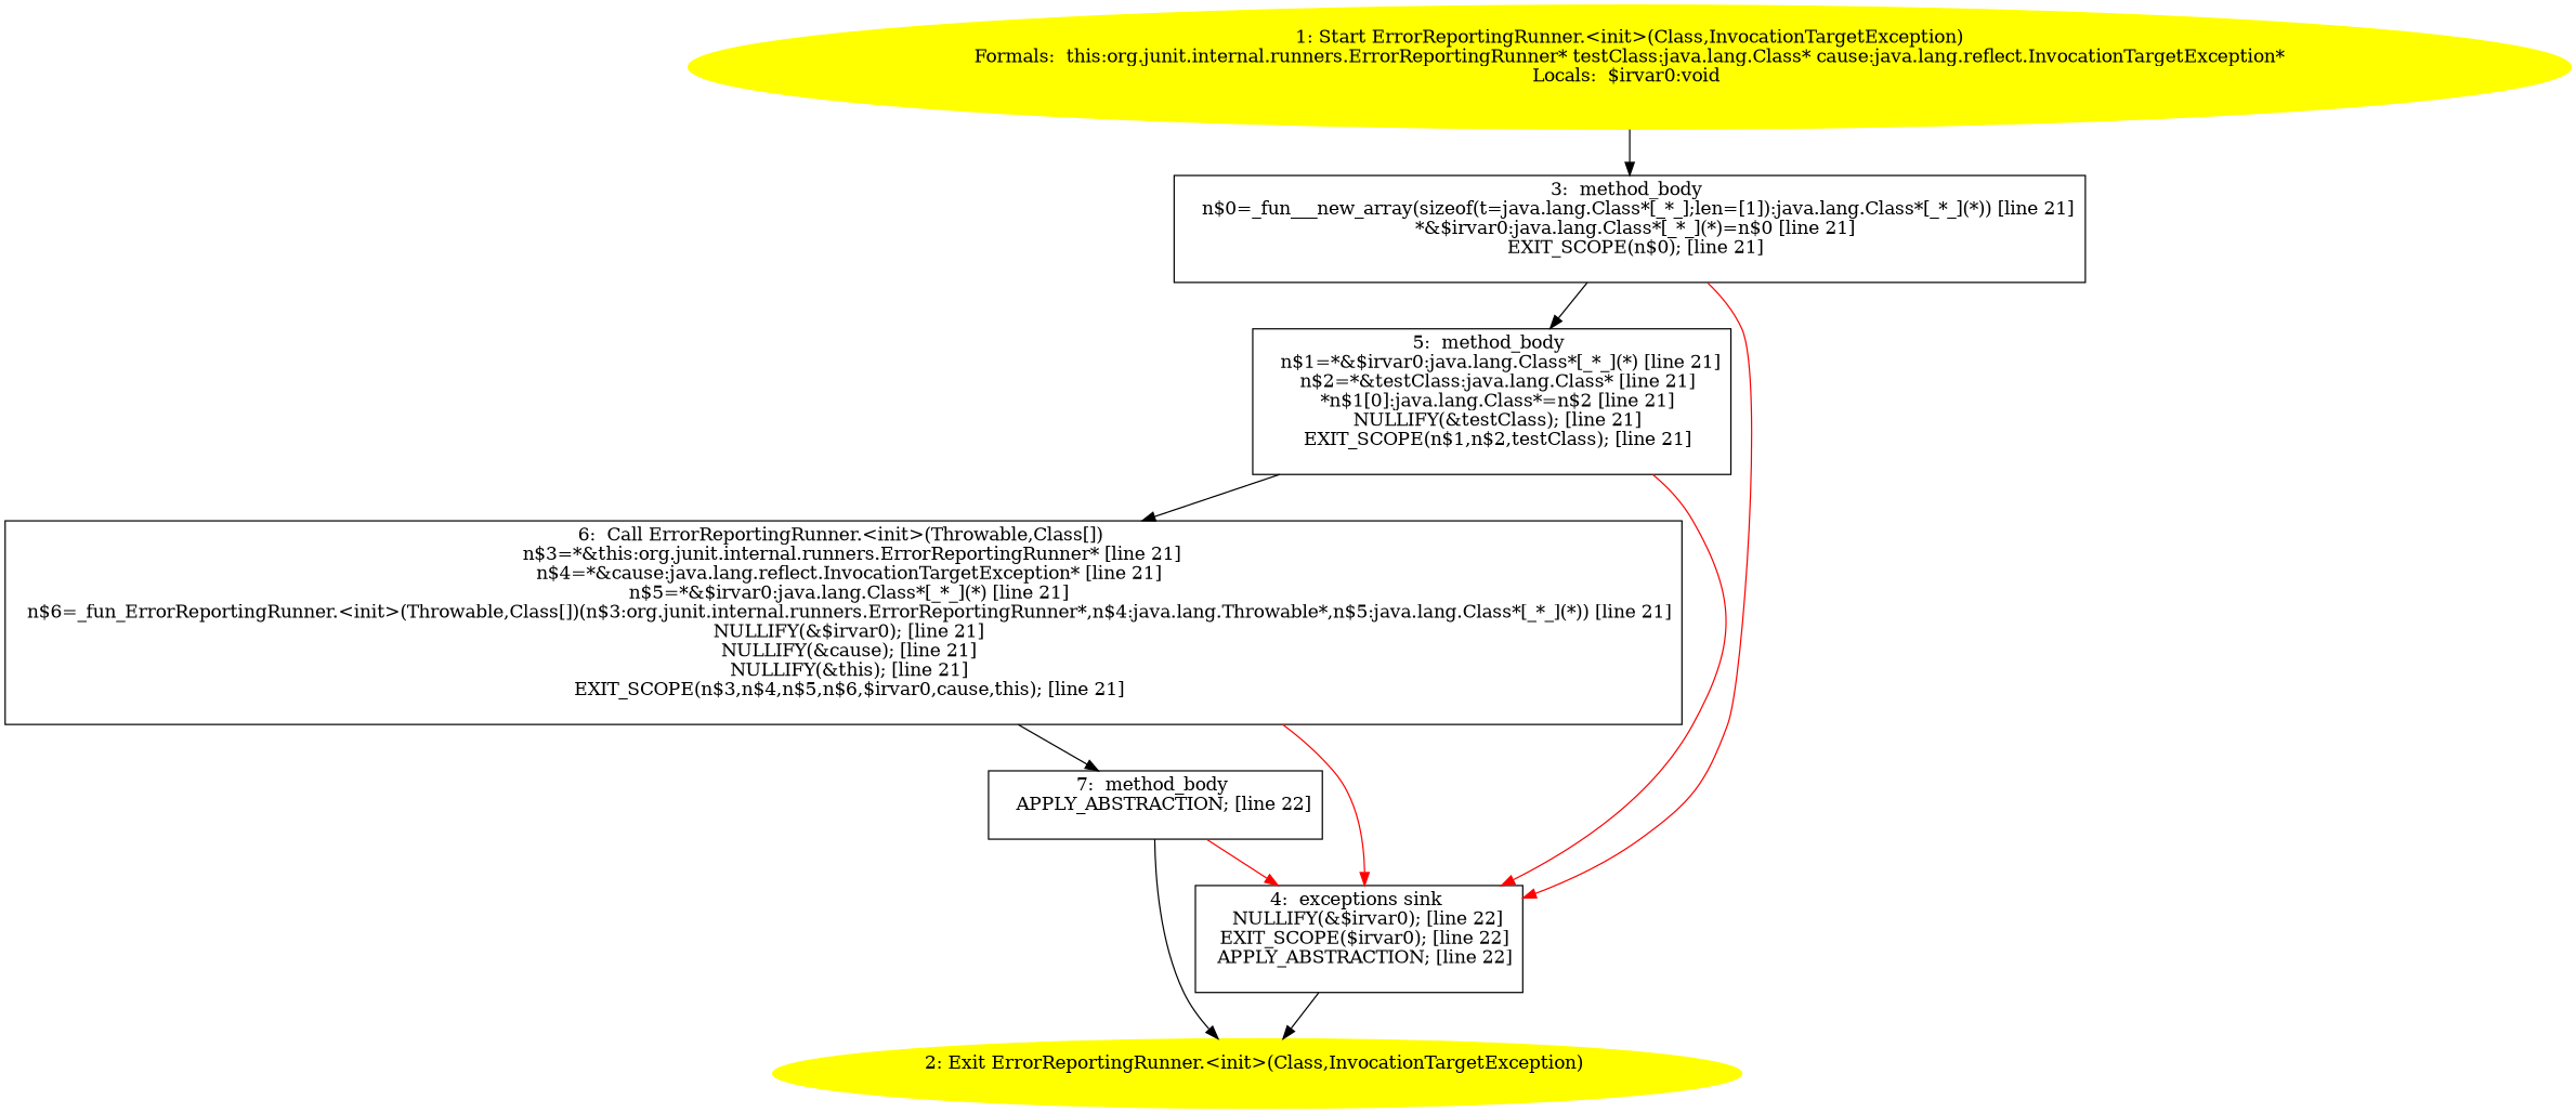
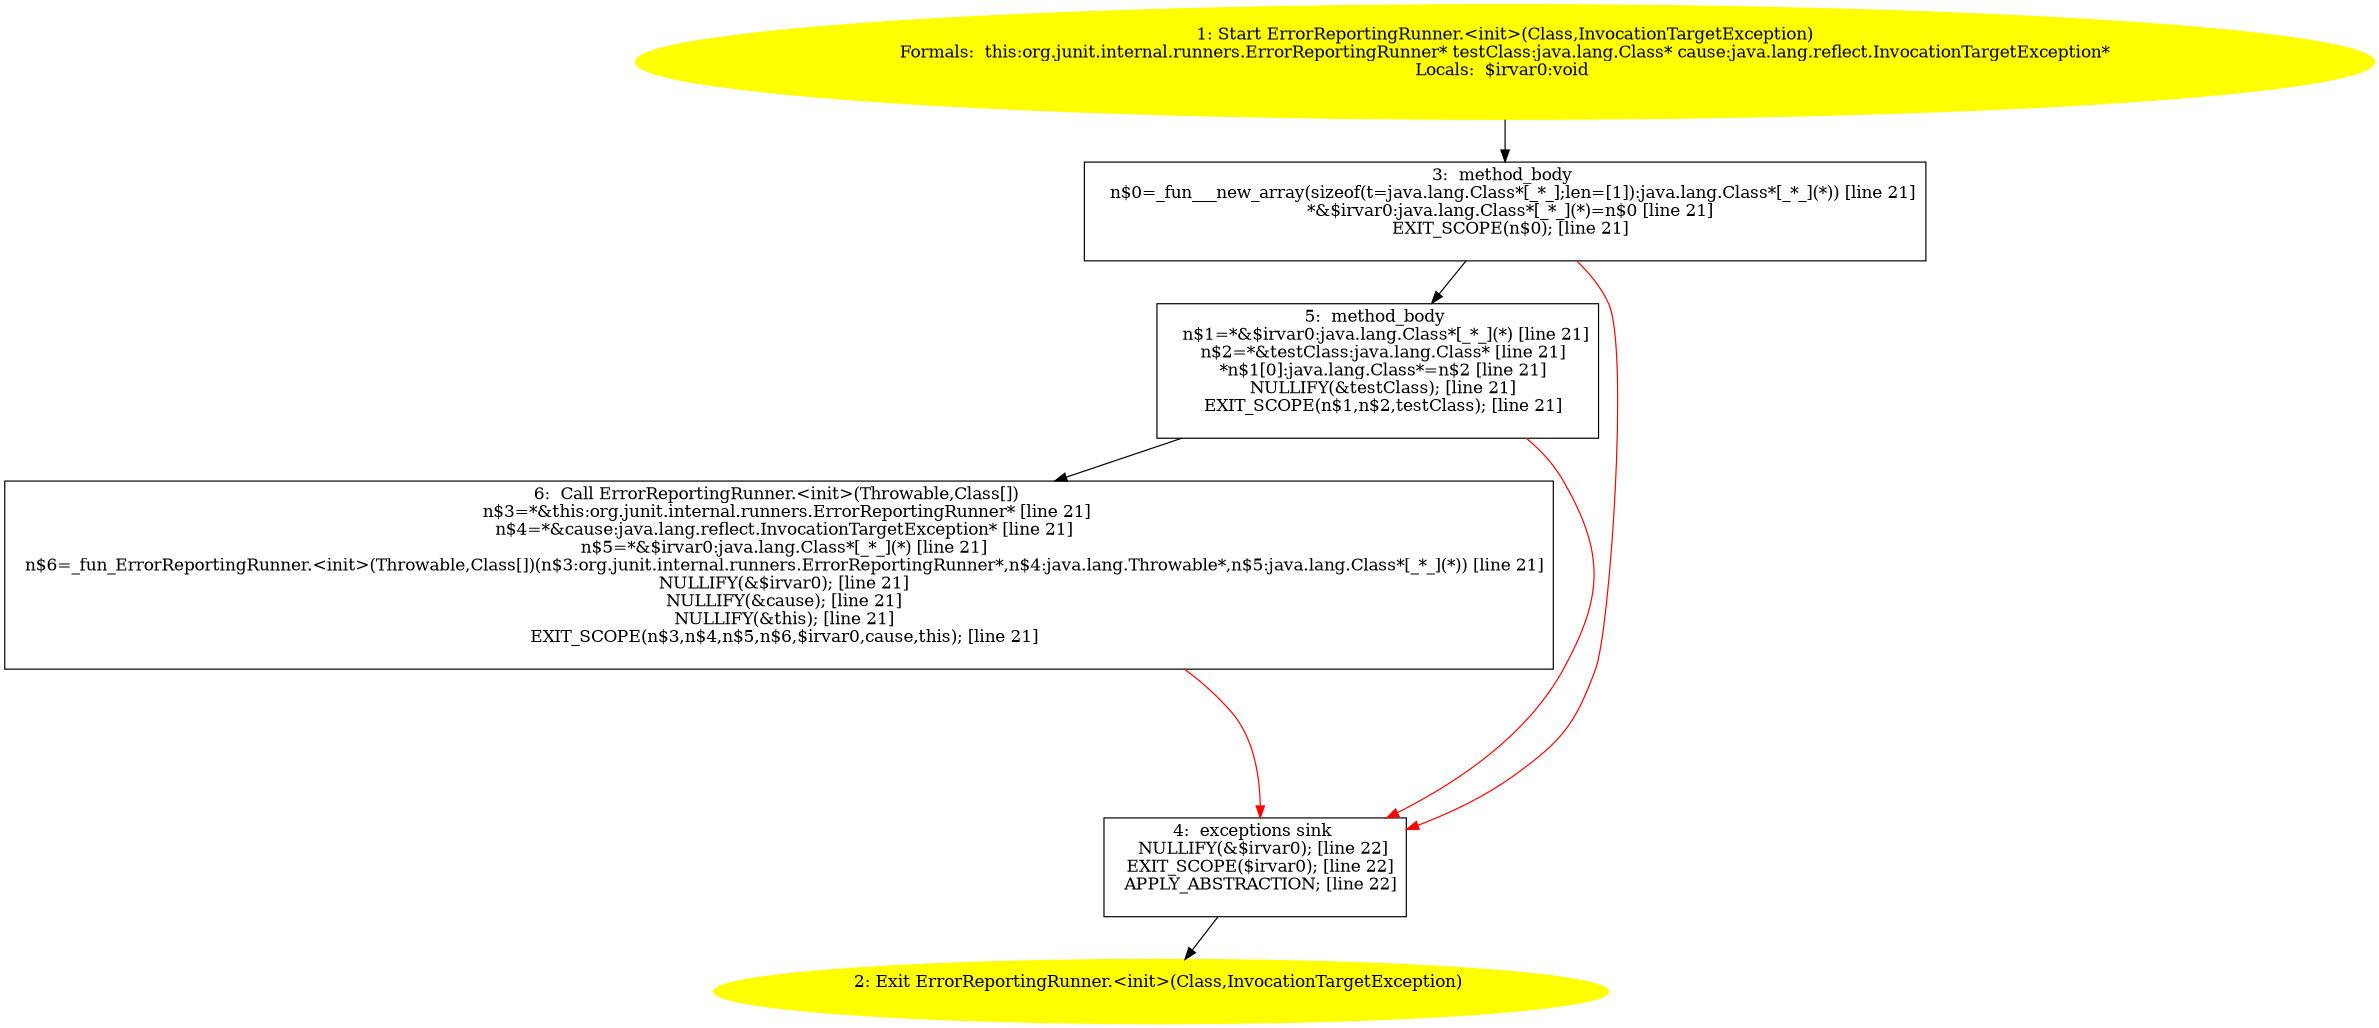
  digraph {
    node [shape=box]
    n1 [color=yellow label="1: Start ErrorReportingRunner.<init>(Class,InvocationTargetException)\nFormals:  this:org.junit.internal.runners.ErrorReportingRunner* testClass:java.lang.Class* cause:java.lang.reflect.InvocationTargetException*\nLocals:  $irvar0:void \n  " style=filled shape=""]
    n2 [label="3:  method_body \n   n$0=_fun___new_array(sizeof(t=java.lang.Class*[_*_];len=[1]):java.lang.Class*[_*_](*)) [line 21]\n  *&$irvar0:java.lang.Class*[_*_](*)=n$0 [line 21]\n  EXIT_SCOPE(n$0); [line 21]\n "]
    n3 [label="5:  method_body \n   n$1=*&$irvar0:java.lang.Class*[_*_](*) [line 21]\n  n$2=*&testClass:java.lang.Class* [line 21]\n  *n$1[0]:java.lang.Class*=n$2 [line 21]\n  NULLIFY(&testClass); [line 21]\n  EXIT_SCOPE(n$1,n$2,testClass); [line 21]\n "]
    n4 [label="4:  exceptions sink \n   NULLIFY(&$irvar0); [line 22]\n  EXIT_SCOPE($irvar0); [line 22]\n  APPLY_ABSTRACTION; [line 22]\n "]
    n5 [color=yellow label="2: Exit ErrorReportingRunner.<init>(Class,InvocationTargetException) \n  " style=filled shape=""]
    n6 [label="6:  Call ErrorReportingRunner.<init>(Throwable,Class[]) \n   n$3=*&this:org.junit.internal.runners.ErrorReportingRunner* [line 21]\n  n$4=*&cause:java.lang.reflect.InvocationTargetException* [line 21]\n  n$5=*&$irvar0:java.lang.Class*[_*_](*) [line 21]\n  n$6=_fun_ErrorReportingRunner.<init>(Throwable,Class[])(n$3:org.junit.internal.runners.ErrorReportingRunner*,n$4:java.lang.Throwable*,n$5:java.lang.Class*[_*_](*)) [line 21]\n  NULLIFY(&$irvar0); [line 21]\n  NULLIFY(&cause); [line 21]\n  NULLIFY(&this); [line 21]\n  EXIT_SCOPE(n$3,n$4,n$5,n$6,$irvar0,cause,this); [line 21]\n "]
-   n7 [label="7:  method_body \n   APPLY_ABSTRACTION; [line 22]\n "]
    n1 -> n2
    n2 -> n3
    n2 -> n4 [color=red]
    n3 -> n4 [color=red]
    n3 -> n6
    n4 -> n5
    n6 -> n4 [color=red]
-   n6 -> n7
-   n7 -> n4 [color=red]
-   n7 -> n5
  }
